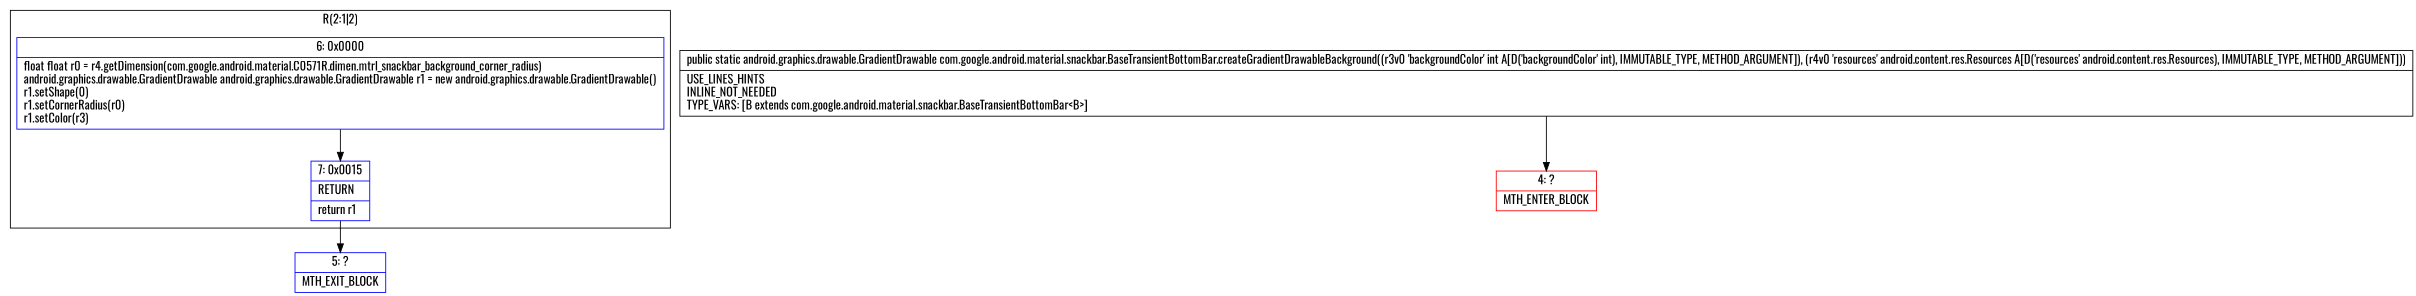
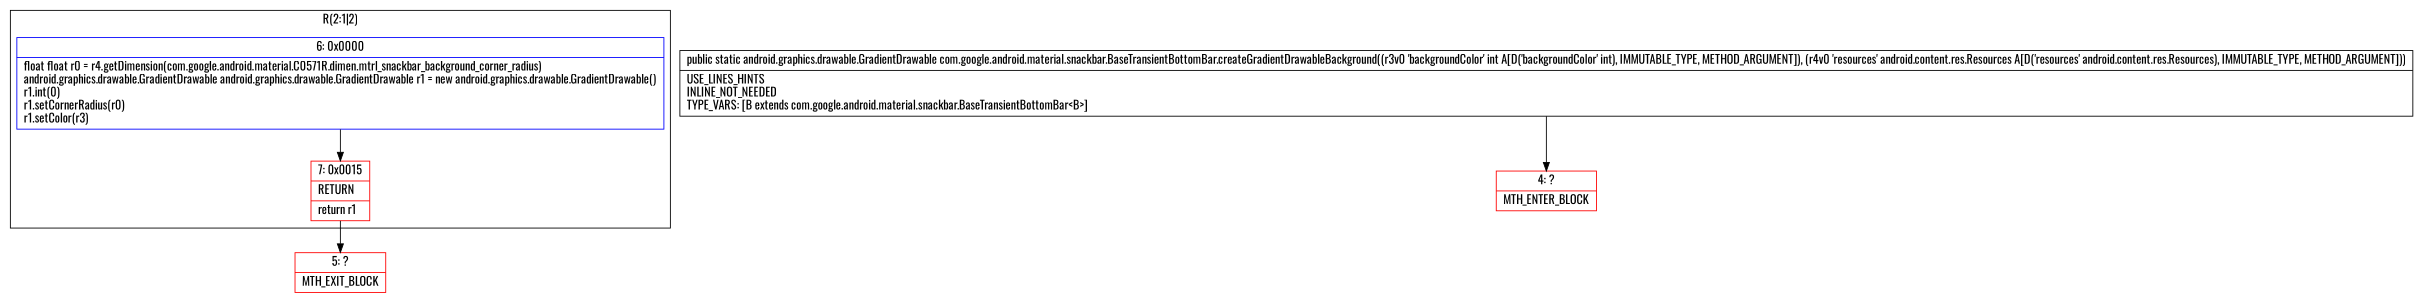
  digraph {
    fontname=Oswald
    node [color=blue fontname=Oswald shape=record]
    edge [fontname=Oswald]
-   n1 [label="{6\:\ 0x0000|float float r0 = r4.getDimension(com.google.android.material.C0571R.dimen.mtrl_snackbar_background_corner_radius)\landroid.graphics.drawable.GradientDrawable android.graphics.drawable.GradientDrawable r1 = new android.graphics.drawable.GradientDrawable()\lr1.setShape(0)\lr1.setCornerRadius(r0)\lr1.setColor(r3)\l}"]
-   n2 [label="{7\:\ 0x0015|RETURN\l|return r1\l}"]
-   n3 [label="{5\:\ ?|MTH_EXIT_BLOCK\l}"]
+   n1 [label="{6\:\ 0x0000|float float r0 = r4.getDimension(com.google.android.material.C0571R.dimen.mtrl_snackbar_background_corner_radius)\landroid.graphics.drawable.GradientDrawable android.graphics.drawable.GradientDrawable r1 = new android.graphics.drawable.GradientDrawable()\lr1.int(0)\lr1.setCornerRadius(r0)\lr1.setColor(r3)\l}"]
+   n2 [color=red label="{7\:\ 0x0015|RETURN\l|return r1\l}"]
+   n3 [color=red label="{5\:\ ?|MTH_EXIT_BLOCK\l}"]
    n4 [color=red label="{4\:\ ?|MTH_ENTER_BLOCK\l}"]
    n5 [label="{public static android.graphics.drawable.GradientDrawable com.google.android.material.snackbar.BaseTransientBottomBar.createGradientDrawableBackground((r3v0 'backgroundColor' int A[D('backgroundColor' int), IMMUTABLE_TYPE, METHOD_ARGUMENT]), (r4v0 'resources' android.content.res.Resources A[D('resources' android.content.res.Resources), IMMUTABLE_TYPE, METHOD_ARGUMENT]))  | USE_LINES_HINTS\lINLINE_NOT_NEEDED\lTYPE_VARS: [B extends com.google.android.material.snackbar.BaseTransientBottomBar\<B\>]\l}" color=""]
    subgraph cluster_1 {
      label="R(2:1|2)"
      n1
      n2
    }
    n1 -> n2
    n2 -> n3
    n5 -> n4
  }
